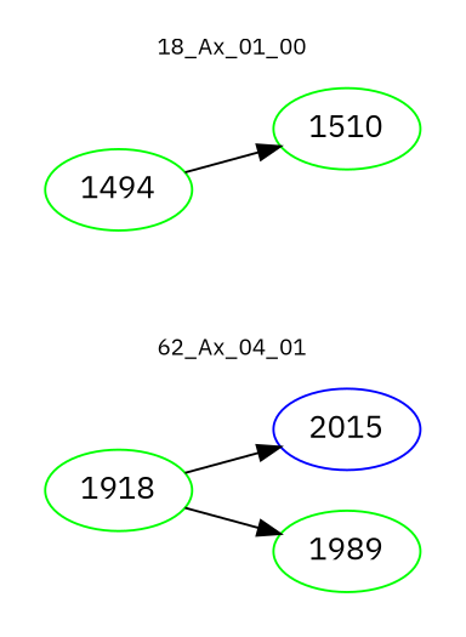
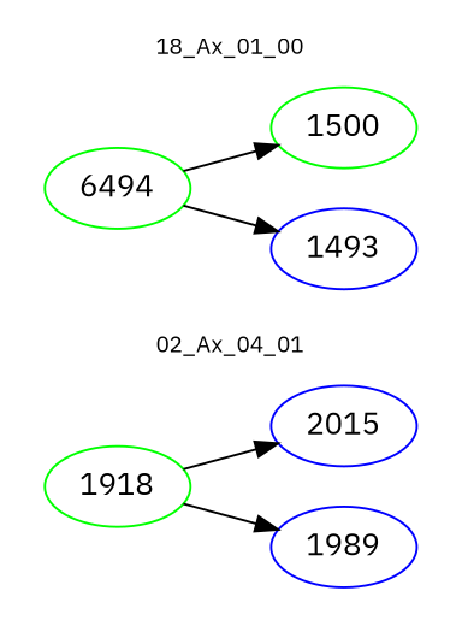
  digraph {
    fontname="IBM Plex Sans"
    rankdir=LR
    node [color=green fontname="IBM Plex Sans"]
    edge [color=black fontname="IBM Plex Sans"]
    n1 [label=1918]
-   n2 [label=1989]
+   n2 [color=blue label=1989]
    n3 [color=blue label=2015]
-   n4 [label=1494]
-   n6 [label=1510]
+   n4 [label=6494]
+   n5 [color=blue label=1493]
+   n6 [label=1500]
    subgraph cluster_1 {
      color=white
      fontsize=10
-     label="62_Ax_04_01"
+     label="02_Ax_04_01"
      n1
      n2
      n3
    }
    subgraph cluster_2 {
      color=white
      fontsize=10
      label="18_Ax_01_00"
      n4
+     n5
      n6
    }
    n1 -> n2
    n1 -> n3
+   n4 -> n5
    n4 -> n6
  }
